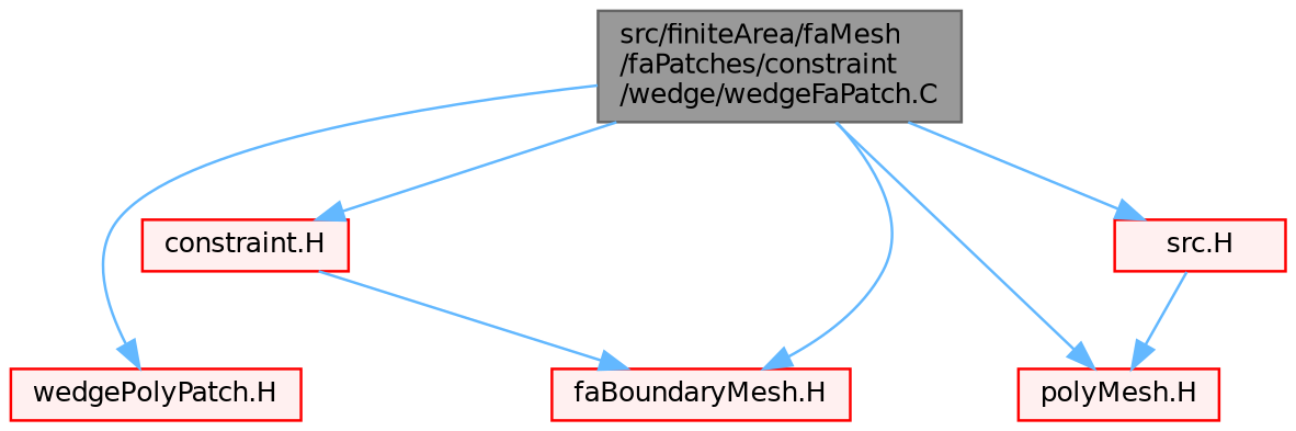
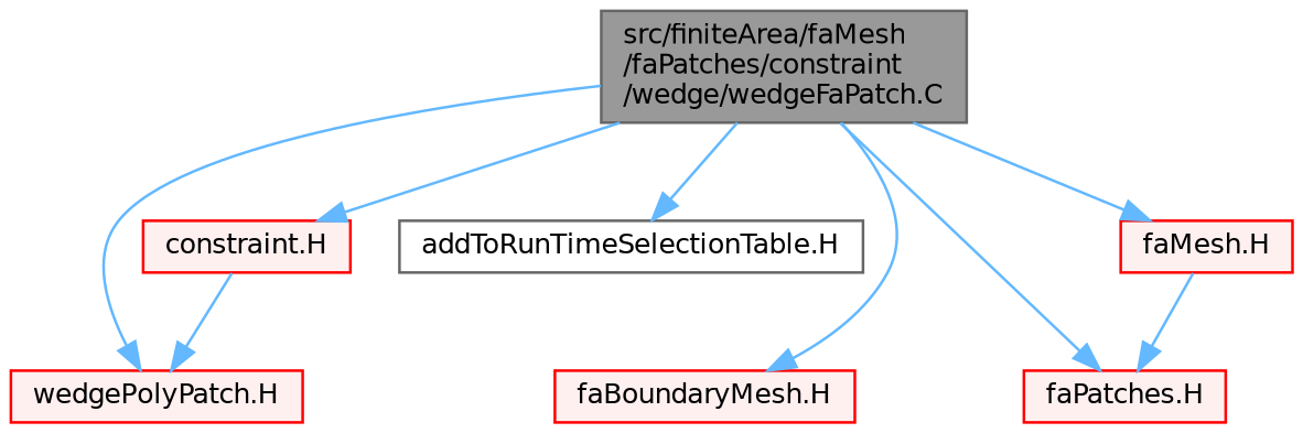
  digraph {
    node [color=red fillcolor="#FFF0F0" fontname=Helvetica fontsize=10 shape=box style=filled]
    edge [color=steelblue1 fontname=Helvetica fontsize=10 labelfontname=Helvetica labelfontsize=10 style=solid]
    n1 [color=gray40 fillcolor=grey60 fontcolor=black height=0.2 label="src/finiteArea/faMesh\l/faPatches/constraint\l/wedge/wedgeFaPatch.C" width=0.4]
    n2 [height=0.2 label="constraint.H" width=0.4]
    n3 [height=0.2 label="wedgePolyPatch.H" width=0.4]
+   n4 [color=grey40 fillcolor=white height=0.2 label="addToRunTimeSelectionTable.H" width=0.4]
    n5 [height=0.2 label="faBoundaryMesh.H" width=0.4]
-   n6 [height=0.2 label="polyMesh.H" width=0.4]
-   n7 [height=0.2 label="src.H" width=0.4]
+   n6 [height=0.2 label="faPatches.H" width=0.4]
+   n7 [height=0.2 label="faMesh.H" width=0.4]
    n1 -> n2
    n1 -> n3
+   n1 -> n4
    n1 -> n5
    n1 -> n6
    n1 -> n7
-   n2 -> n5
+   n2 -> n3
    n7 -> n6
  }
